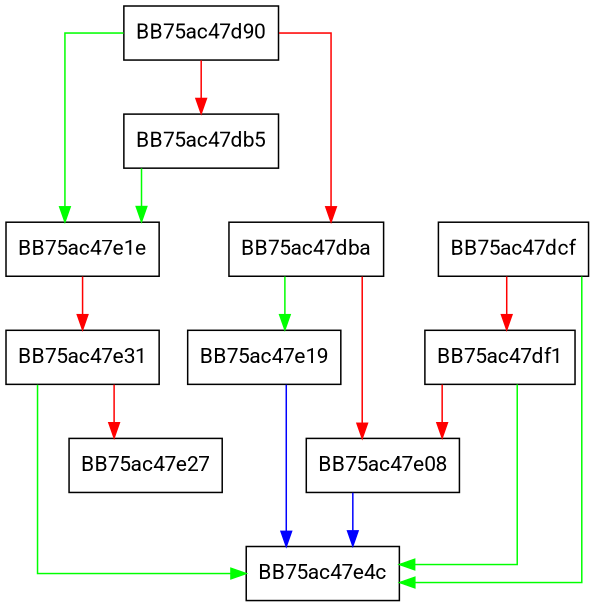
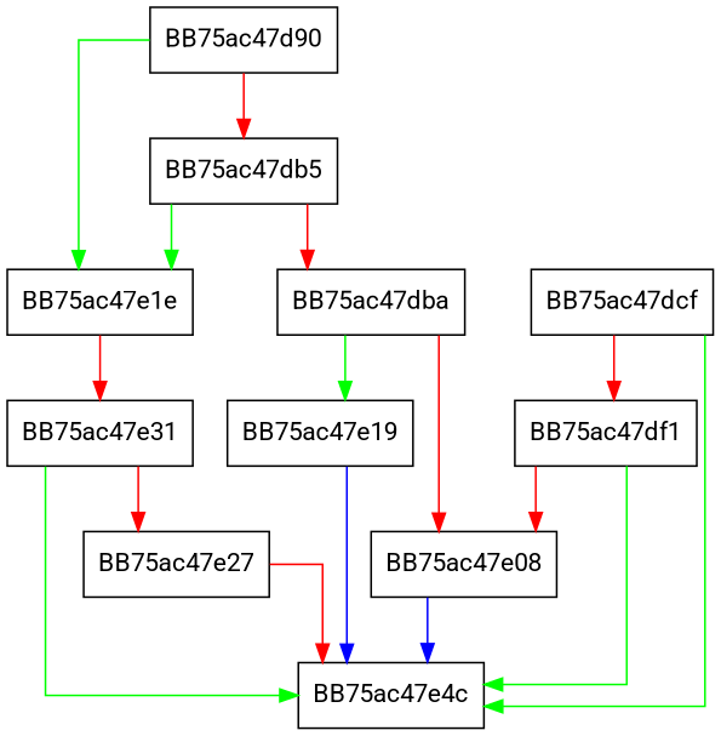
  digraph {
    fontname=Roboto
    splines=ortho
    node [fontname=Roboto shape=box]
    edge [color=red fontname=Roboto]
    BB75ac47d90
    BB75ac47e1e
    BB75ac47db5
    BB75ac47e31
    BB75ac47dba
    BB75ac47e4c
    n7 [label=BB75ac47e27]
    BB75ac47e19
    BB75ac47e08
    BB75ac47dcf
    BB75ac47df1
    BB75ac47d90 -> BB75ac47e1e [color=green]
    BB75ac47d90 -> BB75ac47db5
    BB75ac47e1e -> BB75ac47e31
    BB75ac47db5 -> BB75ac47e1e [color=green]
-   BB75ac47d90 -> BB75ac47dba
+   BB75ac47db5 -> BB75ac47dba
    BB75ac47e31 -> BB75ac47e4c [color=green]
    BB75ac47e31 -> n7
    BB75ac47dba -> BB75ac47e19 [color=green]
    BB75ac47dba -> BB75ac47e08
+   n7 -> BB75ac47e4c
    BB75ac47e19 -> BB75ac47e4c [color=blue]
    BB75ac47e08 -> BB75ac47e4c [color=blue]
    BB75ac47dcf -> BB75ac47e4c [color=green]
    BB75ac47dcf -> BB75ac47df1
    BB75ac47df1 -> BB75ac47e4c [color=green]
    BB75ac47df1 -> BB75ac47e08
  }
